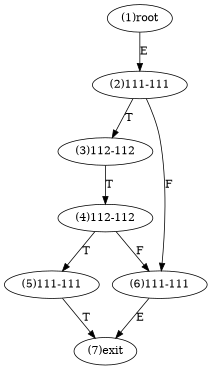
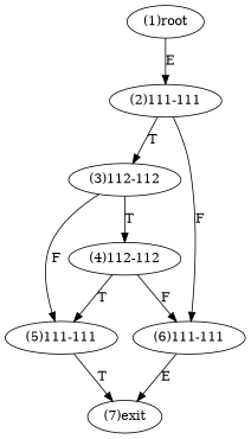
  digraph {
    n1 [label="(1)root"]
    n2 [label="(2)111-111"]
    n3 [label="(3)112-112"]
    n4 [label="(6)111-111"]
    n5 [label="(4)112-112"]
    n6 [label="(5)111-111"]
    n7 [label="(7)exit"]
    n1 -> n2 [label=E]
    n2 -> n3 [label=T]
    n2 -> n4 [label=F]
    n3 -> n5 [label=T]
+   n3 -> n6 [label=F]
    n4 -> n7 [label=E]
    n5 -> n4 [label=F]
    n5 -> n6 [label=T]
    n6 -> n7 [label=T]
  }
